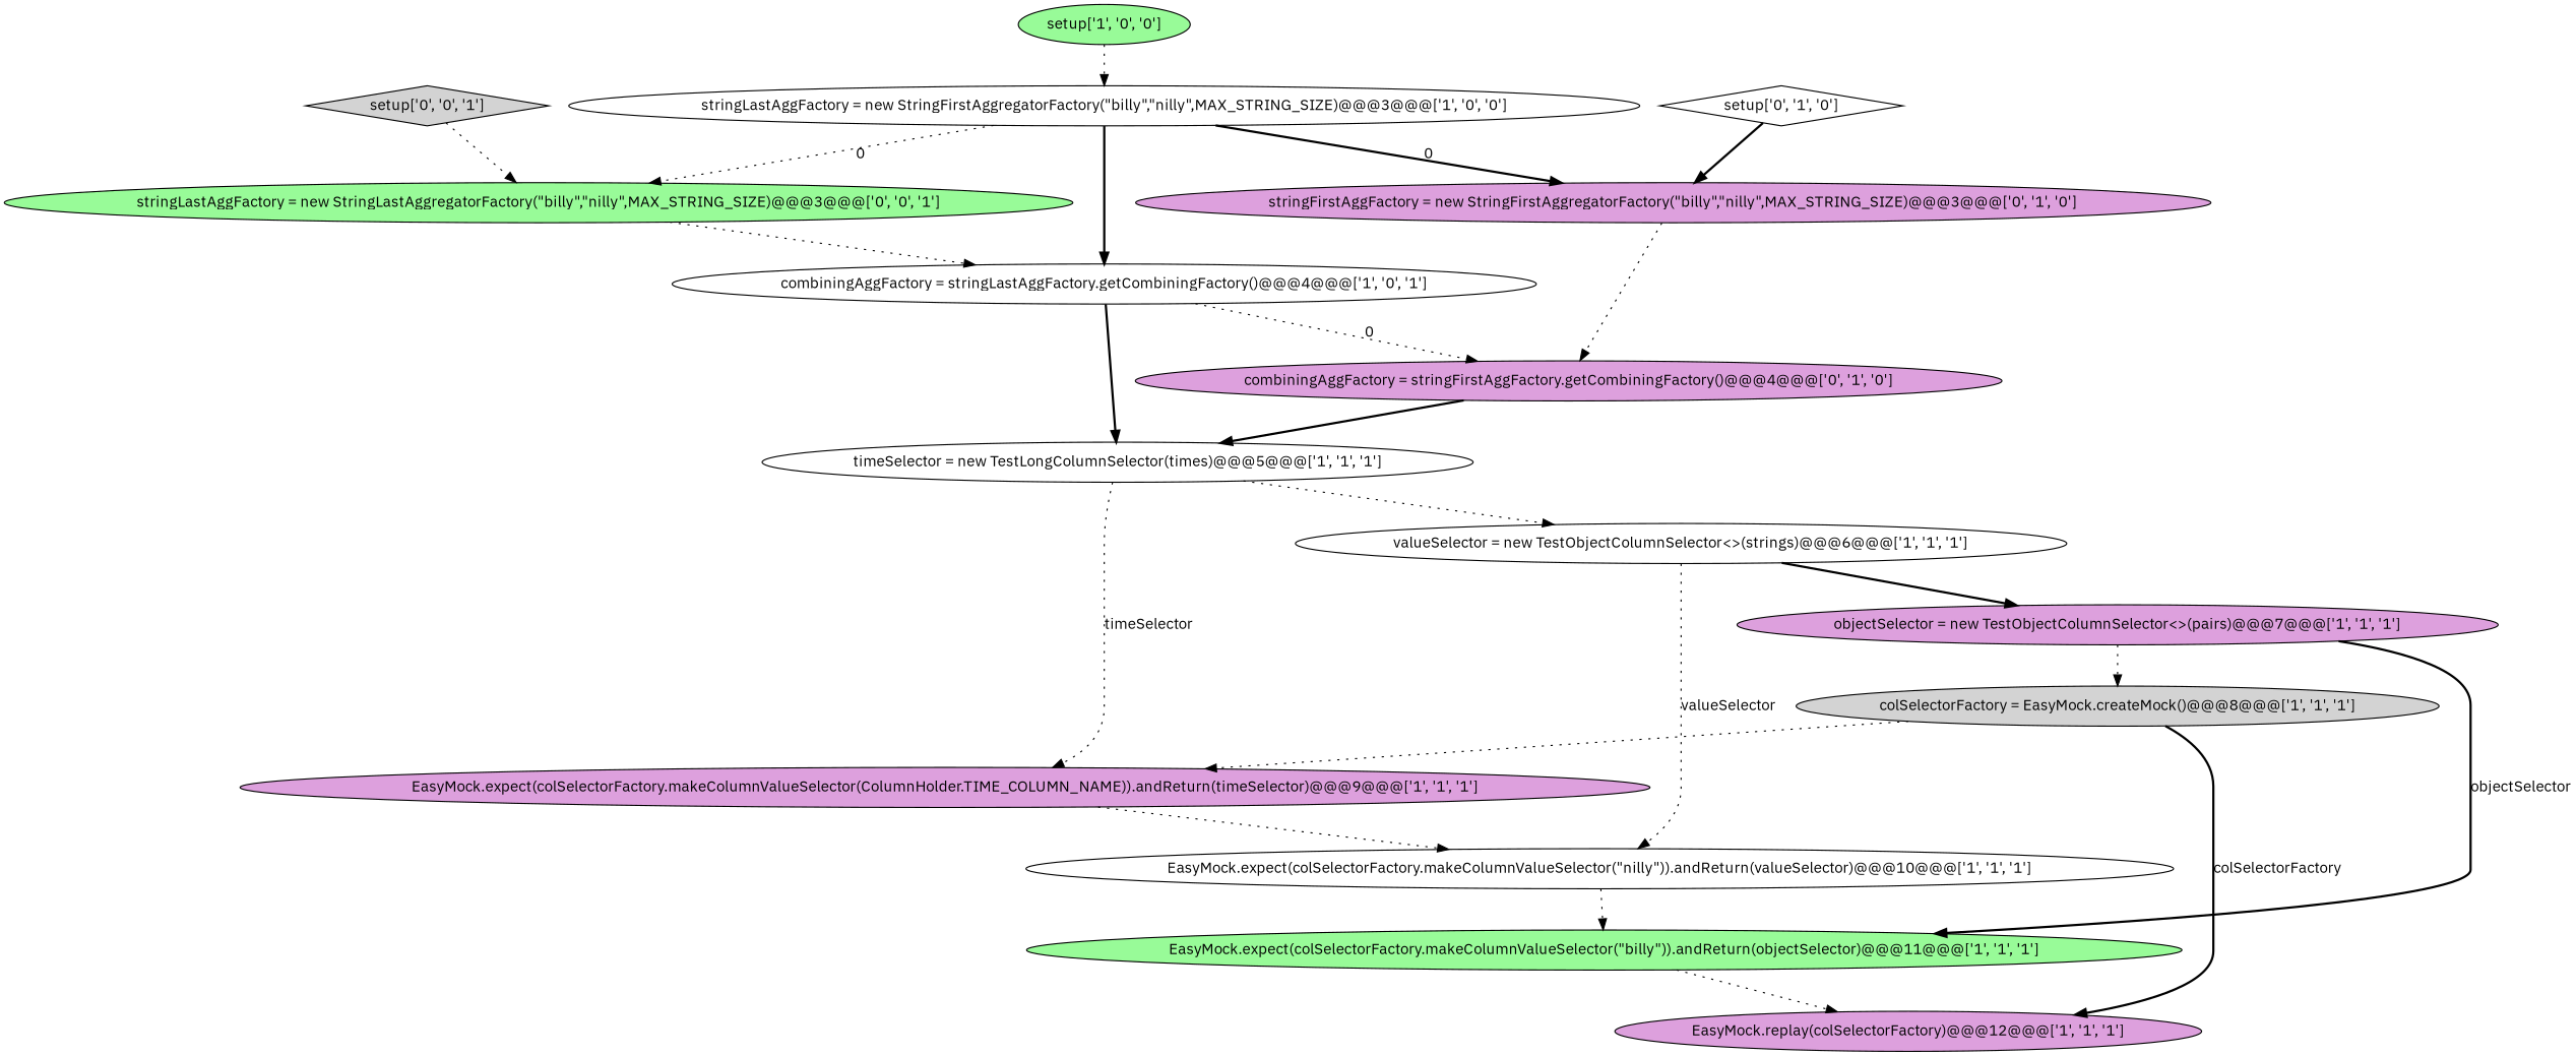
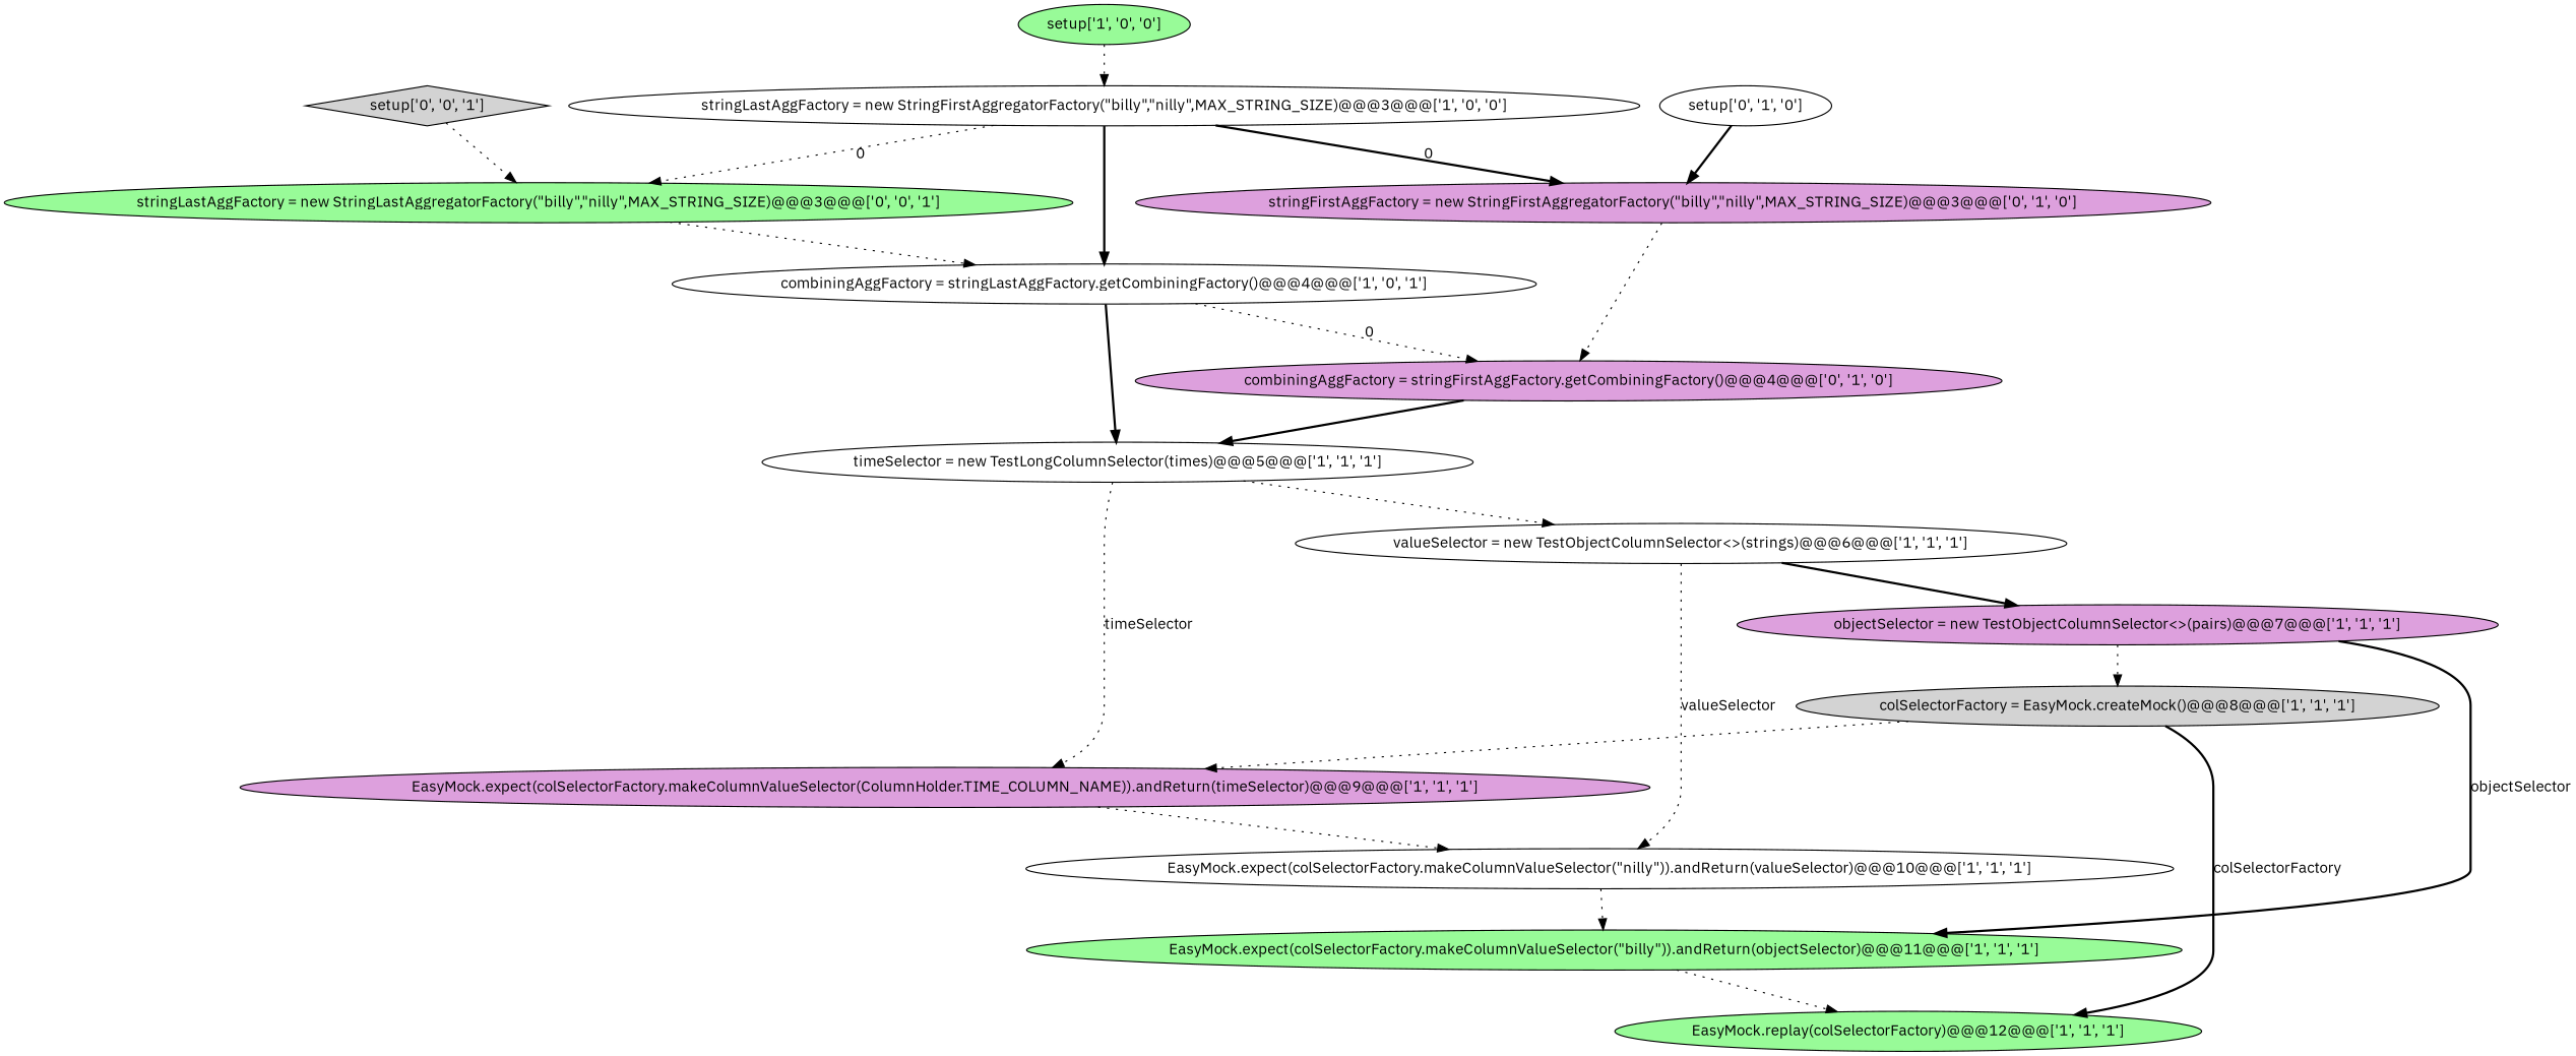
  digraph {
    fontname="IBM Plex Sans"
    node [fillcolor=white fontname="IBM Plex Sans" shape=ellipse style=filled]
    edge [fontname="IBM Plex Sans" style=dotted]
    n1 [fillcolor=plum label="objectSelector = new TestObjectColumnSelector<>(pairs)@@@7@@@['1', '1', '1']"]
    n2 [fillcolor=lightgrey label="colSelectorFactory = EasyMock.createMock()@@@8@@@['1', '1', '1']"]
    n3 [fillcolor=palegreen label="EasyMock.expect(colSelectorFactory.makeColumnValueSelector(\"billy\")).andReturn(objectSelector)@@@11@@@['1', '1', '1']"]
    n4 [fillcolor=plum label="EasyMock.expect(colSelectorFactory.makeColumnValueSelector(ColumnHolder.TIME_COLUMN_NAME)).andReturn(timeSelector)@@@9@@@['1', '1', '1']"]
-   n5 [fillcolor=plum label="EasyMock.replay(colSelectorFactory)@@@12@@@['1', '1', '1']"]
+   n5 [fillcolor=palegreen label="EasyMock.replay(colSelectorFactory)@@@12@@@['1', '1', '1']"]
    n6 [label="timeSelector = new TestLongColumnSelector(times)@@@5@@@['1', '1', '1']"]
    n7 [label="valueSelector = new TestObjectColumnSelector<>(strings)@@@6@@@['1', '1', '1']"]
    n8 [label="EasyMock.expect(colSelectorFactory.makeColumnValueSelector(\"nilly\")).andReturn(valueSelector)@@@10@@@['1', '1', '1']"]
    n9 [label="stringLastAggFactory = new StringFirstAggregatorFactory(\"billy\",\"nilly\",MAX_STRING_SIZE)@@@3@@@['1', '0', '0']"]
    n10 [fillcolor=plum label="stringFirstAggFactory = new StringFirstAggregatorFactory(\"billy\",\"nilly\",MAX_STRING_SIZE)@@@3@@@['0', '1', '0']"]
    n11 [fillcolor=palegreen label="stringLastAggFactory = new StringLastAggregatorFactory(\"billy\",\"nilly\",MAX_STRING_SIZE)@@@3@@@['0', '0', '1']"]
    n12 [label="combiningAggFactory = stringLastAggFactory.getCombiningFactory()@@@4@@@['1', '0', '1']"]
    n13 [fillcolor=plum label="combiningAggFactory = stringFirstAggFactory.getCombiningFactory()@@@4@@@['0', '1', '0']"]
    n14 [fillcolor=palegreen label="setup['1', '0', '0']"]
-   n15 [label="setup['0', '1', '0']" shape=diamond]
+   n15 [label="setup['0', '1', '0']"]
    n16 [fillcolor=lightgrey label="setup['0', '0', '1']" shape=diamond]
    n1 -> n2
    n1 -> n3 [label=objectSelector style=bold]
    n2 -> n4
    n2 -> n5 [label=colSelectorFactory style=bold]
    n3 -> n5
    n4 -> n8
    n6 -> n4 [label=timeSelector]
    n6 -> n7
    n7 -> n1 [style=bold]
    n7 -> n8 [label=valueSelector]
    n8 -> n3
    n9 -> n10 [label=0 style=bold]
    n9 -> n11 [label=0]
    n9 -> n12 [style=bold]
    n10 -> n13
    n11 -> n12
    n12 -> n6 [style=bold]
    n12 -> n13 [label=0]
    n13 -> n6 [style=bold]
    n14 -> n9
    n15 -> n10 [style=bold]
    n16 -> n11
  }
